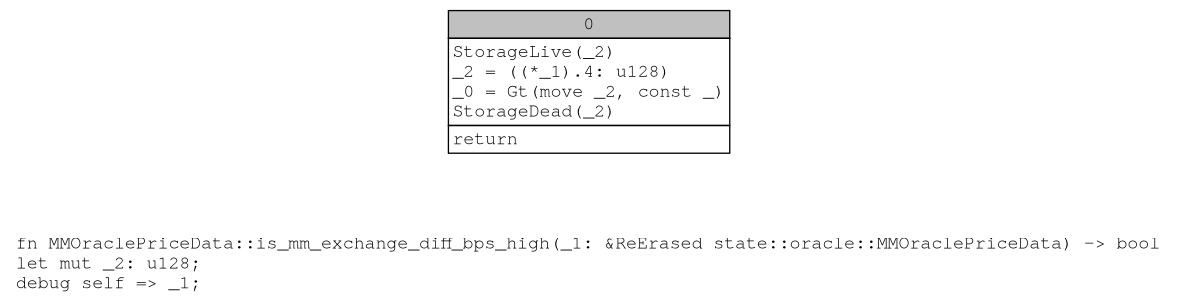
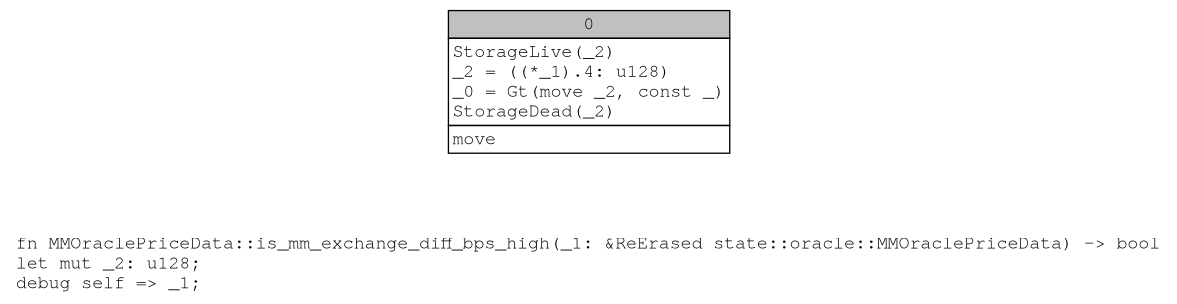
  digraph {
    fontname="Courier, monospace"
    label=<fn MMOraclePriceData::is_mm_exchange_diff_bps_high(_1: &amp;ReErased state::oracle::MMOraclePriceData) -&gt; bool<br align="left"/>let mut _2: u128;<br align="left"/>debug self =&gt; _1;<br align="left"/>>
-   n1 [fontname="Courier, monospace" label=<<table border="0" cellborder="1" cellspacing="0"><tr><td bgcolor="gray" align="center" colspan="1">0</td></tr><tr><td align="left" balign="left">StorageLive(_2)<br/>_2 = ((*_1).4: u128)<br/>_0 = Gt(move _2, const _)<br/>StorageDead(_2)<br/></td></tr><tr><td align="left">return</td></tr></table>> shape=none]
+   n1 [fontname="Courier, monospace" label=<<table border="0" cellborder="1" cellspacing="0"><tr><td bgcolor="gray" align="center" colspan="1">0</td></tr><tr><td align="left" balign="left">StorageLive(_2)<br/>_2 = ((*_1).4: u128)<br/>_0 = Gt(move _2, const _)<br/>StorageDead(_2)<br/></td></tr><tr><td align="left">move</td></tr></table>> shape=none]
  }
